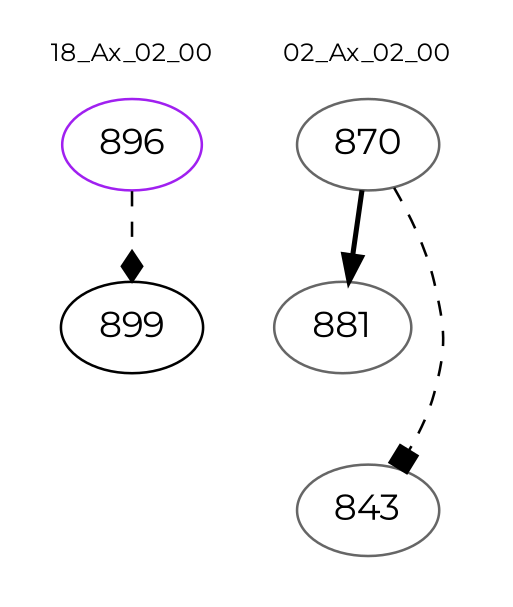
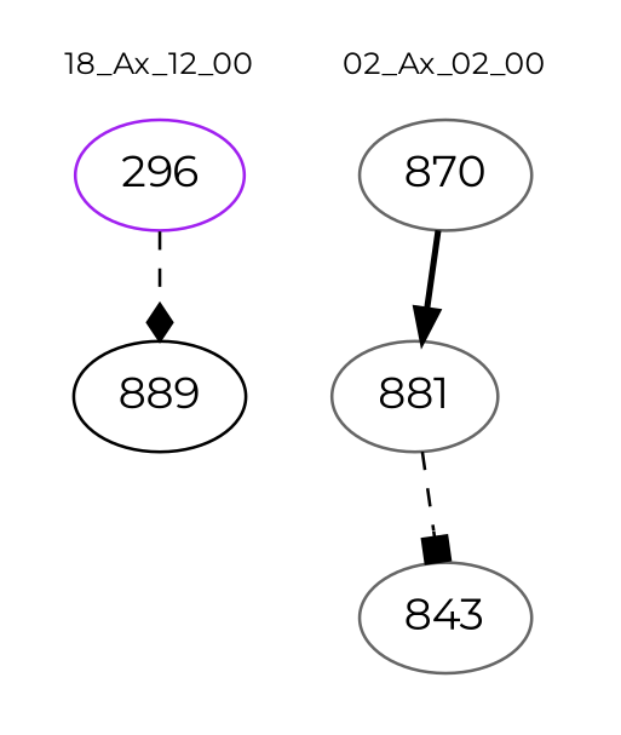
  digraph {
    fontname=Montserrat
    node [color=gray40 fontname=Montserrat]
    edge [color=black fontname=Montserrat style=dashed]
-   n1 [color=purple label=896]
-   n2 [color=black label=899]
+   n1 [color=purple label=296]
+   n2 [color=black label=889]
    n3 [label=870]
    n4 [label=881]
    n5 [label=843]
    subgraph cluster_1 {
      color=white
      fontsize=10
-     label="18_Ax_02_00"
+     label="18_Ax_12_00"
      n1
      n2
    }
    subgraph cluster_2 {
      color=white
      fontsize=10
      label="02_Ax_02_00"
      n3
      n4
      n5
    }
    n1 -> n2 [arrowhead=diamond]
    n3 -> n4 [arrowhead=normal style=bold]
-   n3 -> n5 [arrowhead=box]
+   n4 -> n5 [arrowhead=box]
  }
